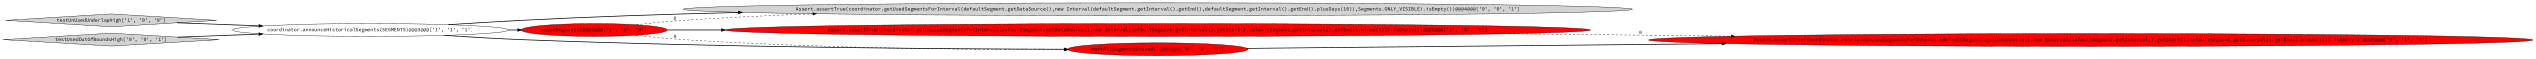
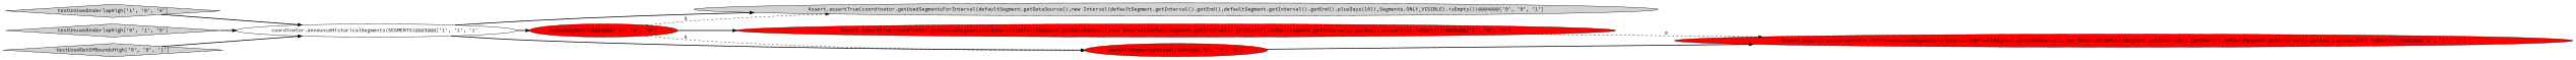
  digraph {
    rankdir=LR
    fontname="Source Code Pro"
    node [fillcolor=lightgray shape=ellipse style=filled fontname="Source Code Pro"]
    edge [style=bold fontname="Source Code Pro"]
    n1 [label="testUnUsedUnderlapHigh['1', '0', '0']" shape=diamond]
    n2 [fillcolor=white label="coordinator.announceHistoricalSegments(SEGMENTS)@@@3@@@['1', '1', '1']"]
    n3 [fillcolor=red label="unUseSegment()@@@4@@@['1', '0', '0']"]
    n4 [label="Assert.assertTrue(coordinator.getUsedSegmentsForInterval(defaultSegment.getDataSource(),new Interval(defaultSegment.getInterval().getEnd(),defaultSegment.getInterval().getEnd().plusDays(10)),Segments.ONLY_VISIBLE).isEmpty())@@@4@@@['0', '0', '1']"]
    n5 [fillcolor=red label="markAllSegmentsUnused()@@@4@@@['0', '1', '0']"]
    n6 [fillcolor=red label="Assert.assertTrue(coordinator.getUnusedSegmentsForInterval(defaultSegment.getDataSource(),new Interval(defaultSegment.getInterval().getStart(),defaultSegment.getInterval().getEnd().minus(1))).isEmpty())@@@5@@@['1', '0', '0']"]
+   n7 [label="testUnusedUnderlapHigh['0', '1', '0']" shape=diamond]
    n8 [label="testUsedOutOfBoundsHigh['0', '0', '1']" shape=diamond]
    n9 [fillcolor=red label="Assert.assertTrue(coordinator.retrieveUnusedSegmentsForInterval(defaultSegment.getDataSource(),new Interval(defaultSegment.getInterval().getStart(),defaultSegment.getInterval().getEnd().minus(1))).isEmpty())@@@5@@@['0', '1', '0']"]
    n1 -> n2
    n2 -> n3
    n2 -> n4
    n2 -> n5
    n3 -> n4 [label=0 style=dashed]
    n3 -> n5 [label=0 style=dashed]
    n3 -> n6
    n5 -> n9
    n6 -> n9 [label=0 style=dashed]
+   n7 -> n2
    n8 -> n2
  }
